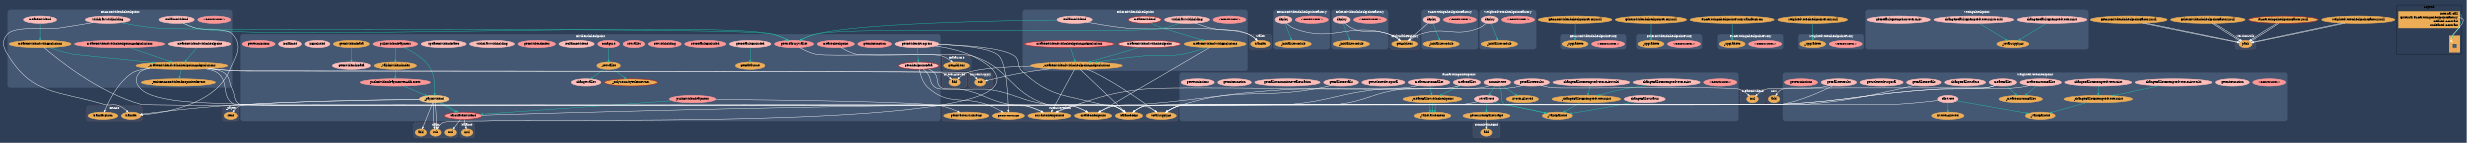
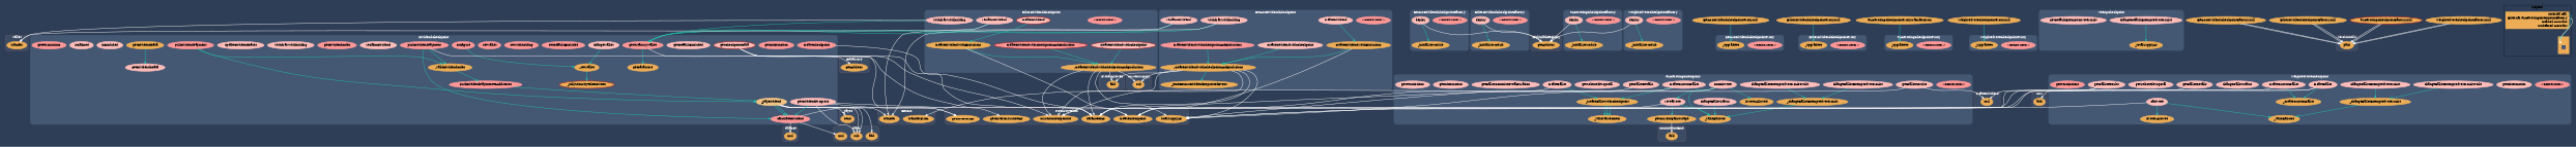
  digraph {
    bgcolor="#2e3e56"
    compound=true
    rankdir=TB
    node [color="#edad56" fillcolor="#edad56" penwidth=3 style=filled]
    edge [color=white fontname="helvetica Neue Ultra Light" penwidth=2]
    n1 [label=_validDividendIndex]
    n2 [color="#FF9797" fillcolor="#FF9797" label=configure]
    n3 [color="#FF9797" fillcolor="#FF9797" label=getInitFunction]
    n4 [color="#ffbdb9" fillcolor="#ffbdb9" label=changeWallet]
    n5 [label=_setWallet]
    n6 [color="#ffbdb9" fillcolor="#ffbdb9" label=getDefaultExcluded]
    n7 [color="#FF9797" fillcolor="#FF9797" label=getTreasuryWallet]
    n8 [color="#FF9797" fillcolor="#FF9797" label=createCheckpoint]
    n9 [color="#FF9797" fillcolor="#FF9797" label=setDefaultExcluded]
    n10 [color="#FF9797" fillcolor="#FF9797" label=setWithholding]
    n11 [color="#FF9797" fillcolor="#FF9797" label=setWallet]
    n12 [color="#FF9797" fillcolor="#FF9797" label=pushDividendPaymentToAddresses]
    n13 [color="#FF9797" fillcolor="#FF9797" label=pushDividendPayment]
    n14 [color="#FF9797" fillcolor="#FF9797" label=pullDividendPayment]
    n15 [color="#f2c383" fillcolor="#f2c383" label=_payDividend]
    n16 [color="#ffbdb9" fillcolor="#ffbdb9" label=reclaimDividend]
-   n17 [color=brown fillcolor="#FF9797" label=calculateDividend]
+   n17 [color="#FF9797" fillcolor="#FF9797" label=calculateDividend]
    n18 [color="#FF9797" fillcolor="#FF9797" label=getDividendIndex]
    n19 [color="#ffbdb9" fillcolor="#ffbdb9" label=withdrawWithholding]
    n20 [color="#ffbdb9" fillcolor="#ffbdb9" label=updateDividendDates]
    n21 [color="#ffbdb9" fillcolor="#ffbdb9" label=getDividendsData]
    n22 [label=getDividendData]
    n23 [color="#ffbdb9" fillcolor="#ffbdb9" label=getDividendProgress]
    n24 [color=brown fillcolor="#ffbdb9" label=getCheckpointData]
    n25 [color="#ffbdb9" fillcolor="#ffbdb9" label=isExcluded]
    n26 [color="#ffbdb9" fillcolor="#ffbdb9" label=isClaimed]
    n27 [color="#FF9797" fillcolor="#FF9797" label=getPermissions]
    n28 [color=brown label=_onlySecurityTokenOwner]
    n29 [label=getDataStore]
    n30 [color="#FF9797" fillcolor="#FF9797" label="<Constructor>"]
    n31 [color="#ffbdb9" fillcolor="#ffbdb9" label=createDividend]
    n32 [color="#ffbdb9" fillcolor="#ffbdb9" label=createDividendWithCheckpoint]
    n33 [label=createDividendWithExclusions]
    n34 [color="#FF9797" fillcolor="#FF9797" label=createDividendWithCheckpointAndExclusions]
    n35 [label=_createDividendWithCheckpointAndExclusions]
    n36 [label=_emitERC20DividendDepositedEvent]
    n37 [color="#ffbdb9" fillcolor="#ffbdb9" label=reclaimDividend]
    n38 [color="#ffbdb9" fillcolor="#ffbdb9" label=withdrawWithholding]
    n39 [color="#FF9797" fillcolor="#FF9797" label="<Constructor>"]
    n40 [color="#ffbdb9" fillcolor="#ffbdb9" label=deploy]
    n41 [label=_initializeModule]
    n42 [color="#FF9797" fillcolor="#FF9797" label="<Constructor>"]
    n43 [label=_upgradeTo]
    n44 [color="#FF9797" fillcolor="#FF9797" label="<Constructor>"]
    n45 [color=brown fillcolor="#ffbdb9" label=createDividend]
    n46 [color=brown fillcolor="#ffbdb9" label=createDividendWithCheckpoint]
    n47 [label=createDividendWithExclusions]
    n48 [color=brown fillcolor="#FF9797" label=createDividendWithCheckpointAndExclusions]
    n49 [label=_createDividendWithCheckpointAndExclusions]
    n50 [color="#ffbdb9" fillcolor="#ffbdb9" label=reclaimDividend]
    n51 [color="#ffbdb9" fillcolor="#ffbdb9" label=withdrawWithholding]
    n52 [color="#FF9797" fillcolor="#FF9797" label="<Constructor>"]
    n53 [color="#ffbdb9" fillcolor="#ffbdb9" label=deploy]
    n54 [label=_initializeModule]
    n55 [color="#FF9797" fillcolor="#FF9797" label="<Constructor>"]
    n56 [label=_upgradeTo]
    n57 [color="#FF9797" fillcolor="#FF9797" label="<Constructor>"]
    n58 [color="#ffbdb9" fillcolor="#ffbdb9" label=createBallot]
    n59 [color="#ffbdb9" fillcolor="#ffbdb9" label=createCustomBallot]
    n60 [label=_createBallotWithCheckpoint]
    n61 [color="#ffbdb9" fillcolor="#ffbdb9" label=commitVote]
    n62 [color="#ffbdb9" fillcolor="#ffbdb9" label=revealVote]
    n63 [color="#ffbdb9" fillcolor="#ffbdb9" label=changeBallotExemptedVotersList]
    n64 [color="#ffbdb9" fillcolor="#ffbdb9" label=changeBallotExemptedVotersListMulti]
    n65 [label=_changeBallotExemptedVotersList]
    n66 [label=isVoterAllowed]
    n67 [color="#ffbdb9" fillcolor="#ffbdb9" label=changeBallotStatus]
    n68 [label=getCurrentBallotStage]
    n69 [color="#ffbdb9" fillcolor="#ffbdb9" label=getBallotResults]
    n70 [color="#ffbdb9" fillcolor="#ffbdb9" label=getSelectedProposal]
    n71 [color="#ffbdb9" fillcolor="#ffbdb9" label=getBallotDetails]
    n72 [color="#ffbdb9" fillcolor="#ffbdb9" label=getBallotCommitRevealDuration]
    n73 [color="#ffbdb9" fillcolor="#ffbdb9" label=getInitFunction]
    n74 [color="#ffbdb9" fillcolor="#ffbdb9" label=getPermissions]
    n75 [label=_validValueCheck]
    n76 [label=_validBallotId]
    n77 [color="#FF9797" fillcolor="#FF9797" label="<Constructor>"]
    n78 [color="#ffbdb9" fillcolor="#ffbdb9" label=deploy]
    n79 [label=_initializeModule]
    n80 [color="#FF9797" fillcolor="#FF9797" label="<Constructor>"]
    n81 [label=_upgradeTo]
    n82 [color="#FF9797" fillcolor="#FF9797" label="<Constructor>"]
    n83 [color="#ffbdb9" fillcolor="#ffbdb9" label=getInitFunction]
    n84 [color="#ffbdb9" fillcolor="#ffbdb9" label=createBallot]
    n85 [label=_createCustomBallot]
    n86 [color="#ffbdb9" fillcolor="#ffbdb9" label=createCustomBallot]
    n87 [color="#ffbdb9" fillcolor="#ffbdb9" label=castVote]
    n88 [color="#ffbdb9" fillcolor="#ffbdb9" label=changeBallotExemptedVotersList]
    n89 [color="#ffbdb9" fillcolor="#ffbdb9" label=changeBallotExemptedVotersListMulti]
    n90 [label=_changeBallotExemptedVotersList]
    n91 [label=isVoterAllowed]
    n92 [color="#ffbdb9" fillcolor="#ffbdb9" label=changeBallotStatus]
    n93 [color="#ffbdb9" fillcolor="#ffbdb9" label=getBallotResults]
    n94 [color="#ffbdb9" fillcolor="#ffbdb9" label=getSelectedProposal]
    n95 [color="#ffbdb9" fillcolor="#ffbdb9" label=getBallotDetails]
    n96 [color="#FF9797" fillcolor="#FF9797" label=getPermissions]
    n97 [label=_validBallotId]
    n98 [color="#FF9797" fillcolor="#FF9797" label="<Constructor>"]
    n99 [color="#ffbdb9" fillcolor="#ffbdb9" label=deploy]
    n100 [label=_initializeModule]
    n101 [color="#FF9797" fillcolor="#FF9797" label="<Constructor>"]
    n102 [label=_upgradeTo]
    n103 [label=mul]
    n104 [label=send]
    n105 [color="#ffbdb9" fillcolor="#ffbdb9" label=changeDefaultExemptedVotersList]
-   n106 [color="#ffbdb9" fillcolor="#ffbdb9" label=changeDefaultExemptedVotersListMulti]
    n107 [label=_totalSupplyAt]
    n108 [color="#ffbdb9" fillcolor="#ffbdb9" label=getDefaultExemptionVotersList]
    n109 [label=getAddress]
    n110 [label=createCheckpoint]
    n111 [label=getInvestorsSubsetAt]
    n112 [label=balanceOfAt]
    n113 [label=getInvestorsAt]
    n114 [label=currentCheckpointId]
    n115 [label=totalSupplyAt]
    n116 [label=mul]
    n117 [label=sub]
    n118 [label=add]
    n119 [label=transferFrom]
    n120 [label=transfer]
    n121 [label=add]
    n122 [label=sub]
    n123 [label=pack]
    n124 [label=getAddress]
    n125 [label=transfer]
    n126 [label=add]
    n127 [label=mul]
    n128 [label=add]
    n129 [label=<<table border="0" cellpadding="2" cellspacing="0" cellborder="0">   <tr><td align="right" port="i1">Internal Call</td></tr>   <tr><td align="right" port="i2">External PLCRVotingCheckpointFactory</td></tr>   <tr><td align="right" port="i3">Defined Contract</td></tr>   <tr><td align="right" port="i4">Undefined Contract</td></tr>   </table>> shape=plaintext]
    n130 [label=<<table border="0" cellpadding="2" cellspacing="0" cellborder="0">   <tr><td port="i1">&nbsp;&nbsp;&nbsp;</td></tr>   <tr><td port="i2">&nbsp;&nbsp;&nbsp;</td></tr>   <tr><td port="i3" bgcolor="#445773">&nbsp;&nbsp;&nbsp;</td></tr>   <tr><td port="i4">     <table border="1" cellborder="0" cellspacing="0" cellpadding="7" color="#e8726d">       <tr>        <td></td>       </tr>      </table>   </td></tr>   </table>> shape=plaintext]
    "ERC20DividendCheckpointFactory.null"
    "ERC20DividendCheckpointProxy.null"
    "EtherDividendCheckpointFactory.null"
    "EtherDividendCheckpointProxy.null"
    "PLCRVotingCheckpointFactory.null" [color=brown]
    n136 [label="PLCRVotingCheckpointProxy.transferFrom"]
    "WeightedVoteCheckpointFactory.null"
    "WeightedVoteCheckpointProxy.null"
    subgraph cluster_1 {
      bgcolor="#445773"
      color="#445773"
      fontcolor="#f0f0f0"
      label=DividendCheckpoint
      style=rounded
      n1
      n2
      n3
      n4
      n5
      n6
      n7
      n8
      n9
      n10
      n11
      n12
      n13
      n14
      n15
      n16
      n17
      n18
      n19
      n20
      n21
      n22
      n23
      n24
      n25
      n26
      n27
      n28
      n29
    }
    subgraph cluster_2 {
      bgcolor="#445773"
      color="#445773"
      fontcolor="#f0f0f0"
      label=ERC20DividendCheckpoint
      style=rounded
      n30
      n31
      n32
      n33
      n34
      n35
      n36
      n37
      n38
    }
    subgraph cluster_3 {
      bgcolor="#445773"
      color="#445773"
      fontcolor="#f0f0f0"
      label=ERC20DividendCheckpointFactory
      style=rounded
      n39
      n40
      n41
    }
    subgraph cluster_4 {
      bgcolor="#445773"
      color="#445773"
      fontcolor="#f0f0f0"
      label=ERC20DividendCheckpointProxy
      style=rounded
      n42
      n43
    }
    subgraph cluster_5 {
      bgcolor="#445773"
      color="#445773"
      fontcolor="#f0f0f0"
      label=ERC20DividendCheckpointStorage
      style=rounded
    }
    subgraph cluster_6 {
      bgcolor="#445773"
      color="#445773"
      fontcolor="#f0f0f0"
      label=EtherDividendCheckpoint
      style=rounded
      n44
      n45
      n46
      n47
      n48
      n49
      n50
      n51
    }
    subgraph cluster_7 {
      bgcolor="#445773"
      color="#445773"
      fontcolor="#f0f0f0"
      label=EtherDividendCheckpointFactory
      style=rounded
      n52
      n53
      n54
    }
    subgraph cluster_8 {
      bgcolor="#445773"
      color="#445773"
      fontcolor="#f0f0f0"
      label=EtherDividendCheckpointProxy
      style=rounded
      n55
      n56
    }
    subgraph cluster_9 {
      bgcolor="#445773"
      color="#445773"
      fontcolor="#f0f0f0"
      label="ICheckpoint  (iface)"
      style=rounded
    }
    subgraph cluster_10 {
      bgcolor="#445773"
      color="#445773"
      fontcolor="#f0f0f0"
      label=PLCRVotingCheckpoint
      style=rounded
      n57
      n58
      n59
      n60
      n61
      n62
      n63
      n64
      n65
      n66
      n67
      n68
      n69
      n70
      n71
      n72
      n73
      n74
      n75
      n76
    }
    subgraph cluster_11 {
      bgcolor="#445773"
      color="#445773"
      fontcolor="#f0f0f0"
      label=PLCRVotingCheckpointFactory
      style=rounded
      n77
      n78
      n79
    }
    subgraph cluster_12 {
      bgcolor="#445773"
      color="#445773"
      fontcolor="#f0f0f0"
      label=PLCRVotingCheckpointProxy
      style=rounded
      n80
      n81
    }
    subgraph cluster_13 {
      bgcolor="#445773"
      color="#445773"
      fontcolor="#f0f0f0"
      label=PLCRVotingCheckpointStorage
      style=rounded
    }
    subgraph cluster_14 {
      bgcolor="#445773"
      color="#445773"
      fontcolor="#f0f0f0"
      label=WeightedVoteCheckpoint
      style=rounded
      n82
      n83
      n84
      n85
      n86
      n87
      n88
      n89
      n90
      n91
      n92
      n93
      n94
      n95
      n96
      n97
    }
    subgraph cluster_15 {
      bgcolor="#445773"
      color="#445773"
      fontcolor="#f0f0f0"
      label=WeightedVoteCheckpointFactory
      style=rounded
      n98
      n99
      n100
    }
    subgraph cluster_16 {
      bgcolor="#445773"
      color="#445773"
      fontcolor="#f0f0f0"
      label=WeightedVoteCheckpointProxy
      style=rounded
      n101
      n102
    }
    subgraph cluster_17 {
      bgcolor="#3b4b63"
      color="#e8726d"
      fontcolor="#f0f0f0"
      label=balance
      style="rounded,dashed"
      n103
    }
    subgraph cluster_18 {
      bgcolor="#3b4b63"
      color="#e8726d"
      fontcolor="#f0f0f0"
      label=_payee
      style="rounded,dashed"
      n104
    }
    subgraph cluster_19 {
      bgcolor="#445773"
      color="#445773"
      fontcolor="#f0f0f0"
      label=WeightedVoteCheckpointStorage
      style=rounded
    }
    subgraph cluster_20 {
      bgcolor="#445773"
      color="#445773"
      fontcolor="#f0f0f0"
      label=VotingCheckpoint
      style=rounded
      n105
-     n106
      n107
      n108
    }
    subgraph cluster_21 {
      bgcolor="#3b4b63"
      color="#e8726d"
      fontcolor="#f0f0f0"
      label=IDataStore
      style="rounded,dashed"
      n109
    }
    subgraph cluster_22 {
      bgcolor="#3b4b63"
      color="#e8726d"
      fontcolor="#f0f0f0"
      label=ISecurityToken
      style="rounded,dashed"
      n110
      n111
      n112
      n113
      n114
      n115
    }
    subgraph cluster_23 {
      bgcolor="#3b4b63"
      color="#e8726d"
      fontcolor="#f0f0f0"
      label=claim
      style="rounded,dashed"
      n116
      n117
      n118
    }
    subgraph cluster_24 {
      bgcolor="#3b4b63"
      color="#e8726d"
      fontcolor="#f0f0f0"
-     label=ERC20
+     label=IERC20
      style="rounded,dashed"
      n119
      n120
    }
    subgraph cluster_25 {
      bgcolor="#3b4b63"
      color="#e8726d"
      fontcolor="#f0f0f0"
      label=isVoterAllowed
      style="rounded,dashed"
      n121
    }
    subgraph cluster_26 {
      bgcolor="#3b4b63"
      color="#e8726d"
      fontcolor="#f0f0f0"
      label=currentSupply
      style="rounded,dashed"
      n122
    }
    subgraph cluster_27 {
      bgcolor="#3b4b63"
      color="#e8726d"
      fontcolor="#f0f0f0"
      label=VersionUtils
      style="rounded,dashed"
      n123
    }
    subgraph cluster_28 {
      bgcolor="#3b4b63"
      color="#e8726d"
      fontcolor="#f0f0f0"
      label=IPolymathRegistry
      style="rounded,dashed"
      n124
    }
    subgraph cluster_29 {
      bgcolor="#3b4b63"
      color="#e8726d"
      fontcolor="#f0f0f0"
      label=wallet
      style="rounded,dashed"
      n125
    }
    subgraph cluster_30 {
      bgcolor="#3b4b63"
      color="#e8726d"
      fontcolor="#f0f0f0"
      label=commitTimeEnd
      style="rounded,dashed"
      n126
    }
    subgraph cluster_31 {
      bgcolor="#3b4b63"
      color="#e8726d"
      fontcolor="#f0f0f0"
      label=createDividend
      style="rounded,dashed"
      n127
    }
    subgraph cluster_32 {
      bgcolor="#3b4b63"
      color="#e8726d"
      fontcolor="#f0f0f0"
      label=now
      style="rounded,dashed"
      n128
    }
    subgraph cluster_33 {
      label=Legend
      n129
      n130
    }
    n1 -> n12 [color="#1bc6a6"]
    n2 -> n5 [color="#1bc6a6"]
-   n5 -> n4 [color="#1bc6a6"]
+   n4 -> n5 [color="#1bc6a6"]
    n5 -> n28 [color="#1bc6a6"]
-   n6 -> n29 [color="#1bc6a6"]
+   n7 -> n29 [color="#1bc6a6"]
    n7 -> n109
    n8 -> n110
    n12 -> n15 [color="#1bc6a6"]
+   n13 -> n1 [color="#1bc6a6"]
    n13 -> n17 [color="#1bc6a6"]
    n13 -> n111
    n14 -> n1 [color="#1bc6a6"]
    n14 -> n15 [color="#1bc6a6"]
    n15 -> n17 [color="#1bc6a6"]
    n15 -> n17 [color="#1bc6a6"]
    n15 -> n104
    n15 -> n117
    n15 -> n117
    n15 -> n118
    n15 -> n120
    n17 -> n103
    n17 -> n112
    n17 -> n116
    n22 -> n21 [color="#1bc6a6"]
-   n23 -> n24 [color="#1bc6a6"]
+   n23 -> n17 [color="#1bc6a6"]
    n23 -> n112
    n23 -> n113
    n23 -> n117
    n24 -> n112
    n24 -> n113
    n24 -> n114
    n31 -> n33 [color="#1bc6a6"]
    n32 -> n35 [color="#1bc6a6"]
    n33 -> n35 [color="#1bc6a6"]
    n33 -> n110
    n34 -> n35 [color="#1bc6a6"]
    n35 -> n36 [color="#1bc6a6"]
    n35 -> n112
    n35 -> n114
    n35 -> n115
    n35 -> n119
    n35 -> n121
    n35 -> n122
    n37 -> n7 [color="#1bc6a6"]
    n37 -> n120
    n38 -> n7 [color="#1bc6a6"]
    n38 -> n120
    n40 -> n41 [color="#1bc6a6"]
    n40 -> n124
    n45 -> n47 [color="#1bc6a6"]
    n46 -> n49 [color="#1bc6a6"]
    n47 -> n49 [color="#1bc6a6"]
    n47 -> n110
    n48 -> n49 [color="#1bc6a6"]
    n49 -> n112
    n49 -> n114
    n49 -> n115
    n49 -> n121
    n49 -> n122
    n50 -> n7 [color="#1bc6a6"]
    n50 -> n125
    n51 -> n7 [color="#1bc6a6"]
    n51 -> n125
    n53 -> n54 [color="#1bc6a6"]
    n53 -> n124
    n58 -> n60 [color="#1bc6a6"]
    n58 -> n110
    n59 -> n60 [color="#1bc6a6"]
    n59 -> n114
    n60 -> n75 [color="#1bc6a6"]
    n60 -> n75 [color="#1bc6a6"]
    n60 -> n75 [color="#1bc6a6"]
    n61 -> n62 [color="#1bc6a6"]
    n61 -> n66 [color="#1bc6a6"]
    n61 -> n76 [color="#1bc6a6"]
    n61 -> n112
    n62 -> n68 [color="#1bc6a6"]
    n62 -> n76 [color="#1bc6a6"]
    n62 -> n112
    n63 -> n65 [color="#1bc6a6"]
    n64 -> n65 [color="#1bc6a6"]
    n65 -> n76 [color="#1bc6a6"]
    n67 -> n76 [color="#1bc6a6"]
    n68 -> n126
    n69 -> n115
    n69 -> n127
    n71 -> n115
    n78 -> n79 [color="#1bc6a6"]
    n78 -> n124
    n84 -> n85 [color="#1bc6a6"]
    n84 -> n110
    n84 -> n128
    n86 -> n85 [color="#1bc6a6"]
    n86 -> n114
    n87 -> n91 [color="#1bc6a6"]
    n87 -> n97 [color="#1bc6a6"]
    n87 -> n112
    n88 -> n90 [color="#1bc6a6"]
    n89 -> n90 [color="#1bc6a6"]
    n90 -> n97 [color="#1bc6a6"]
    n93 -> n115
    n93 -> n127
    n95 -> n115
    n99 -> n100 [color="#1bc6a6"]
    n99 -> n124
    n105 -> n107 [color="#1bc6a6"]
-   n106 -> n107 [color="#1bc6a6"]
    n129 -> n130 [color="#1bc6a6" headport="i1:w" tailport="i1:e"]
    n129 -> n130 [headport="i2:w" tailport="i2:e"]
    "ERC20DividendCheckpointFactory.null" -> n123
    "ERC20DividendCheckpointFactory.null" -> n123
    "ERC20DividendCheckpointProxy.null" -> n43 [color="#1bc6a6"]
    "EtherDividendCheckpointFactory.null" -> n123
    "EtherDividendCheckpointFactory.null" -> n123
    "EtherDividendCheckpointProxy.null" -> n56 [color="#1bc6a6"]
    "PLCRVotingCheckpointFactory.null" -> n123
    "PLCRVotingCheckpointFactory.null" -> n123
    n136 -> n81 [color="#1bc6a6"]
    "WeightedVoteCheckpointFactory.null" -> n123
    "WeightedVoteCheckpointFactory.null" -> n123
    "WeightedVoteCheckpointProxy.null" -> n102 [color="#1bc6a6"]
  }
